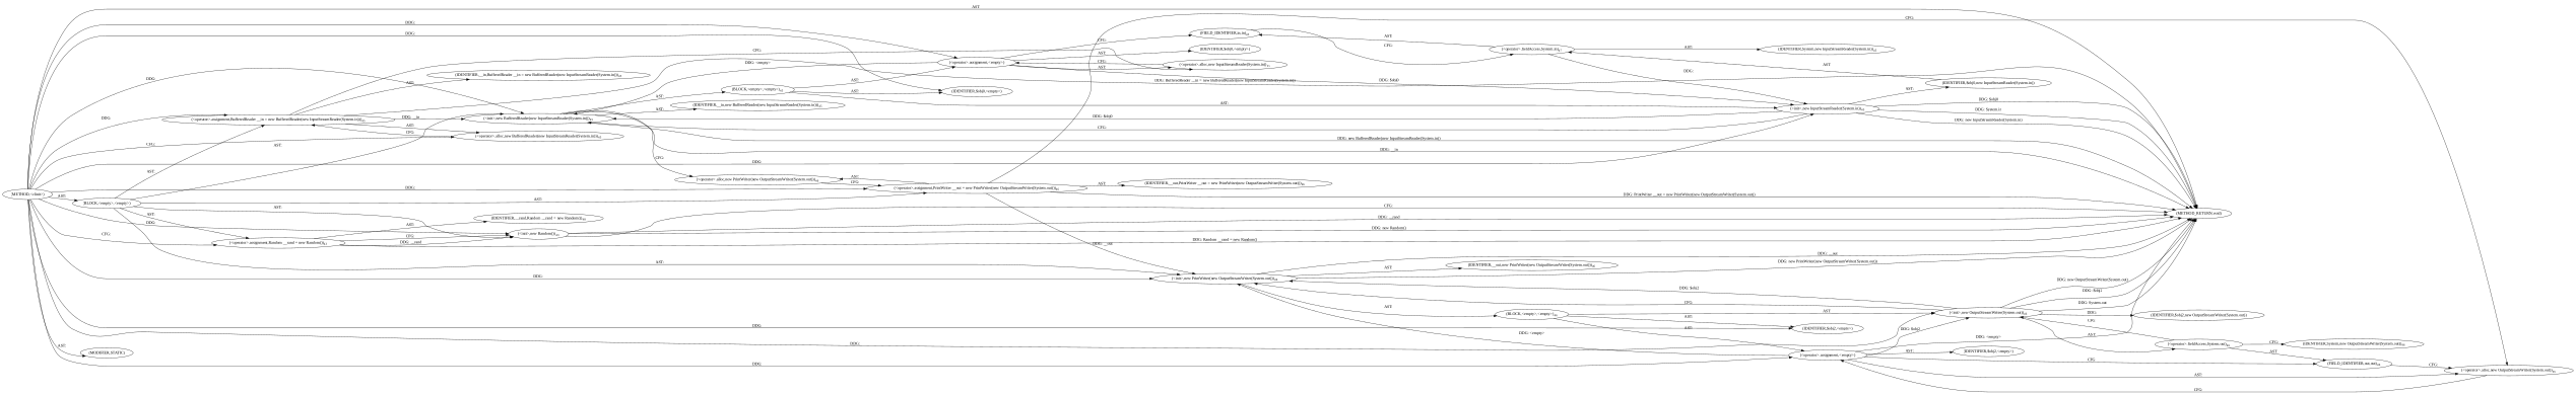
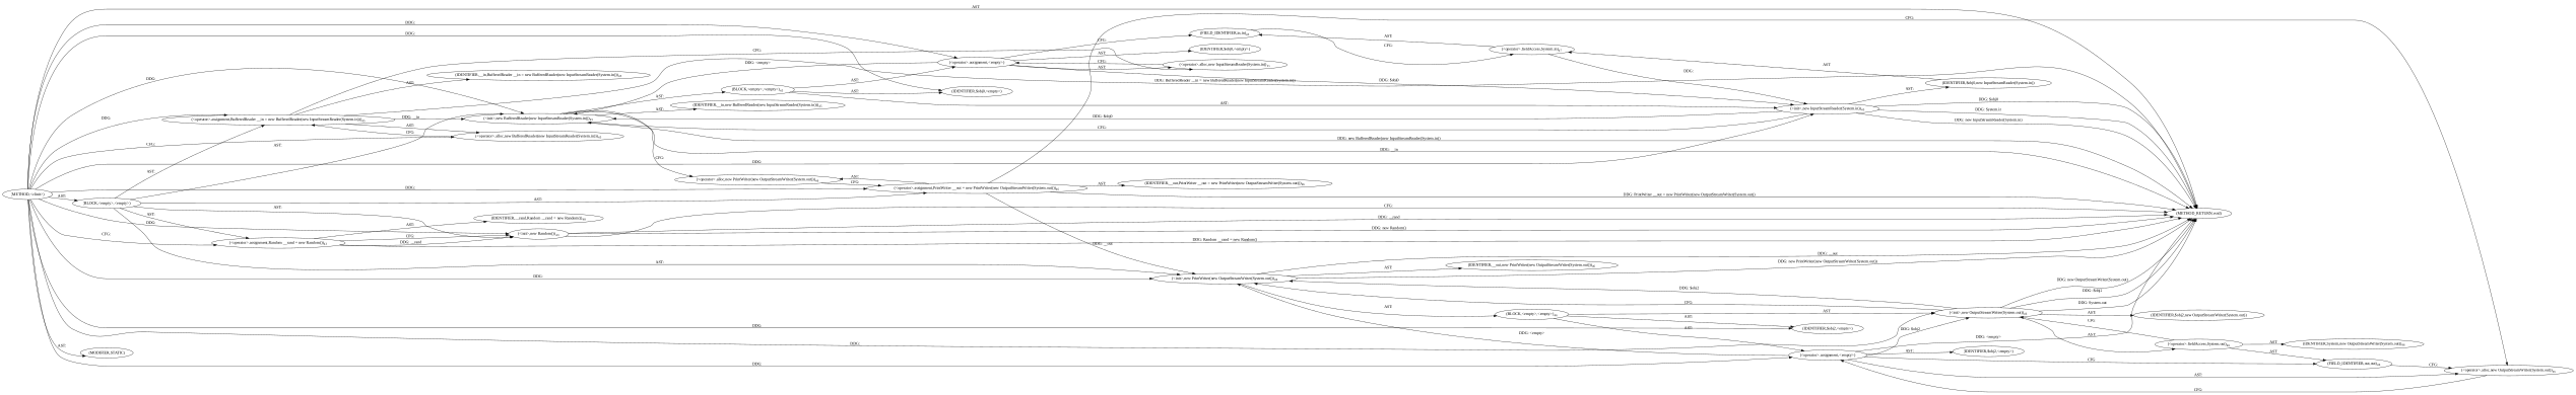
  digraph {
    fontname="Liberation Serif"
    rankdir=LR
    node [fontname="Liberation Serif"]
    edge [fontname="Liberation Serif"]
    n1 [label=<(METHOD,&lt;clinit&gt;)>]
    n2 [label=<(BLOCK,&lt;empty&gt;,&lt;empty&gt;)>]
    n3 [label=<(&lt;operator&gt;.assignment,BufferedReader __in = new BufferedReader(new InputStreamReader(System.in)))<SUB>45</SUB>>]
    n4 [label=<(&lt;operator&gt;.alloc,new BufferedReader(new InputStreamReader(System.in)))<SUB>45</SUB>>]
    n5 [label=<(&lt;init&gt;,new BufferedReader(new InputStreamReader(System.in)))<SUB>45</SUB>>]
    n6 [label=<(&lt;operator&gt;.assignment,&lt;empty&gt;)>]
    n7 [label=<(&lt;init&gt;,new InputStreamReader(System.in))<SUB>45</SUB>>]
    n8 [label=<(IDENTIFIER,$obj0,&lt;empty&gt;)>]
    n9 [label=<(&lt;operator&gt;.assignment,PrintWriter __out = new PrintWriter(new OutputStreamWriter(System.out)))<SUB>46</SUB>>]
    n10 [label=<(&lt;init&gt;,new PrintWriter(new OutputStreamWriter(System.out)))<SUB>46</SUB>>]
    n11 [label=<(&lt;operator&gt;.assignment,&lt;empty&gt;)>]
    n12 [label=<(&lt;init&gt;,new OutputStreamWriter(System.out))<SUB>46</SUB>>]
    n13 [label=<(IDENTIFIER,$obj2,&lt;empty&gt;)>]
    n14 [label=<(&lt;operator&gt;.assignment,Random __rand = new Random())<SUB>43</SUB>>]
    n15 [label=<(&lt;init&gt;,new Random())<SUB>43</SUB>>]
    n16 [label=<(MODIFIER,STATIC)>]
    n17 [label=<(METHOD_RETURN,void)>]
    n18 [label=<(IDENTIFIER,__in,BufferedReader __in = new BufferedReader(new InputStreamReader(System.in)))<SUB>45</SUB>>]
    n19 [label=<(&lt;operator&gt;.alloc,new InputStreamReader(System.in))<SUB>45</SUB>>]
    n20 [label=<(IDENTIFIER,__in,new BufferedReader(new InputStreamReader(System.in)))<SUB>45</SUB>>]
    n21 [label=<(BLOCK,&lt;empty&gt;,&lt;empty&gt;)<SUB>45</SUB>>]
    n22 [label=<(&lt;operator&gt;.alloc,new PrintWriter(new OutputStreamWriter(System.out)))<SUB>46</SUB>>]
    n23 [label=<(IDENTIFIER,$obj0,&lt;empty&gt;)>]
    n24 [label=<(FIELD_IDENTIFIER,in,in)<SUB>45</SUB>>]
    n25 [label=<(IDENTIFIER,$obj0,new InputStreamReader(System.in))>]
    n26 [label=<(IDENTIFIER,__out,PrintWriter __out = new PrintWriter(new OutputStreamWriter(System.out)))<SUB>46</SUB>>]
    n27 [label=<(&lt;operator&gt;.alloc,new OutputStreamWriter(System.out))<SUB>46</SUB>>]
    n28 [label=<(IDENTIFIER,__out,new PrintWriter(new OutputStreamWriter(System.out)))<SUB>46</SUB>>]
    n29 [label=<(BLOCK,&lt;empty&gt;,&lt;empty&gt;)<SUB>46</SUB>>]
    n30 [label=<(IDENTIFIER,$obj2,&lt;empty&gt;)>]
    n31 [label=<(FIELD_IDENTIFIER,out,out)<SUB>46</SUB>>]
    n32 [label=<(IDENTIFIER,$obj2,new OutputStreamWriter(System.out))>]
    n33 [label=<(&lt;operator&gt;.fieldAccess,System.out)<SUB>46</SUB>>]
    n34 [label=<(IDENTIFIER,__rand,Random __rand = new Random())<SUB>48</SUB>>]
    n35 [label=<(&lt;operator&gt;.fieldAccess,System.in)<SUB>47</SUB>>]
-   n36 [label=<(IDENTIFIER,System,new InputStreamReader(System.in))<SUB>45</SUB>>]
    n37 [label=<(IDENTIFIER,System,new OutputStreamWriter(System.out))<SUB>46</SUB>>]
    n1 -> n2 [label="AST: "]
    n1 -> n3 [label="DDG: "]
    n1 -> n4 [label="CFG: "]
    n1 -> n5 [label="DDG: "]
    n1 -> n6 [label="DDG: "]
    n1 -> n7 [label="DDG: "]
    n1 -> n8 [label="DDG: "]
    n1 -> n9 [label="DDG: "]
    n1 -> n10 [label="DDG: "]
    n1 -> n11 [label="DDG: "]
    n1 -> n12 [label="DDG: "]
    n1 -> n13 [label="DDG: "]
    n1 -> n14 [label="CFG: "]
    n1 -> n15 [label="DDG: "]
    n1 -> n16 [label="AST: "]
    n1 -> n17 [label="AST: "]
    n2 -> n3 [label="AST: "]
    n2 -> n5 [label="AST: "]
    n2 -> n9 [label="AST: "]
    n2 -> n10 [label="AST: "]
    n2 -> n14 [label="AST: "]
    n2 -> n15 [label="AST: "]
    n3 -> n4 [label="AST: "]
    n3 -> n5 [label="DDG: __in"]
    n3 -> n17 [label="DDG: BufferedReader __in = new BufferedReader(new InputStreamReader(System.in))"]
    n3 -> n18 [label="AST: "]
    n3 -> n19 [label="CFG: "]
    n4 -> n3 [label="CFG: "]
    n5 -> n17 [label="DDG: __in"]
    n5 -> n17 [label="DDG: new BufferedReader(new InputStreamReader(System.in))"]
    n5 -> n20 [label="AST: "]
    n5 -> n21 [label="AST: "]
    n5 -> n22 [label="CFG: "]
    n6 -> n5 [label="DDG: &lt;empty&gt;"]
    n6 -> n7 [label="DDG: $obj0"]
    n6 -> n19 [label="AST: "]
    n6 -> n23 [label="AST: "]
    n6 -> n24 [label="CFG: "]
    n7 -> n5 [label="CFG: "]
    n7 -> n5 [label="DDG: $obj0"]
    n7 -> n17 [label="DDG: $obj0"]
    n7 -> n17 [label="DDG: System.in"]
    n7 -> n17 [label="DDG: new InputStreamReader(System.in)"]
    n7 -> n25 [label="AST: "]
    n9 -> n10 [label="DDG: __out"]
    n9 -> n17 [label="DDG: PrintWriter __out = new PrintWriter(new OutputStreamWriter(System.out))"]
    n9 -> n22 [label="AST: "]
    n9 -> n26 [label="AST: "]
    n9 -> n27 [label="CFG: "]
    n10 -> n17 [label="DDG: __out"]
    n10 -> n17 [label="DDG: new PrintWriter(new OutputStreamWriter(System.out))"]
    n10 -> n28 [label="AST: "]
    n10 -> n29 [label="AST: "]
    n11 -> n10 [label="DDG: &lt;empty&gt;"]
    n11 -> n12 [label="DDG: $obj2"]
    n11 -> n17 [label="DDG: &lt;empty&gt;"]
    n11 -> n27 [label="AST: "]
    n11 -> n30 [label="AST: "]
    n11 -> n31 [label="CFG: "]
    n12 -> n10 [label="CFG: "]
    n12 -> n10 [label="DDG: $obj2"]
    n12 -> n17 [label="DDG: $obj2"]
    n12 -> n17 [label="DDG: System.out"]
    n12 -> n17 [label="DDG: new OutputStreamWriter(System.out)"]
-   n12 -> n32 [label="DDG: "]
+   n12 -> n32 [label="AST: "]
    n12 -> n33 [label="AST: "]
    n14 -> n15 [label="CFG: "]
    n14 -> n15 [label="DDG: __rand"]
    n14 -> n17 [label="DDG: Random __rand = new Random()"]
    n14 -> n34 [label="AST: "]
    n15 -> n17 [label="CFG: "]
    n15 -> n17 [label="DDG: __rand"]
    n15 -> n17 [label="DDG: new Random()"]
    n19 -> n6 [label="CFG: "]
    n21 -> n6 [label="AST: "]
    n21 -> n7 [label="AST: "]
    n21 -> n8 [label="AST: "]
    n22 -> n9 [label="CFG: "]
    n24 -> n35 [label="CFG: "]
    n25 -> n35 [label="AST: "]
    n27 -> n11 [label="CFG: "]
    n29 -> n11 [label="AST: "]
    n29 -> n12 [label="AST: "]
    n29 -> n13 [label="AST: "]
    n31 -> n27 [label="CFG: "]
    n33 -> n12 [label="CFG: "]
    n33 -> n31 [label="AST: "]
-   n33 -> n37 [label="CFG: "]
+   n33 -> n37 [label="AST: "]
    n35 -> n7 [label="DDG: "]
    n35 -> n24 [label="AST: "]
-   n35 -> n36 [label="AST: "]
  }
